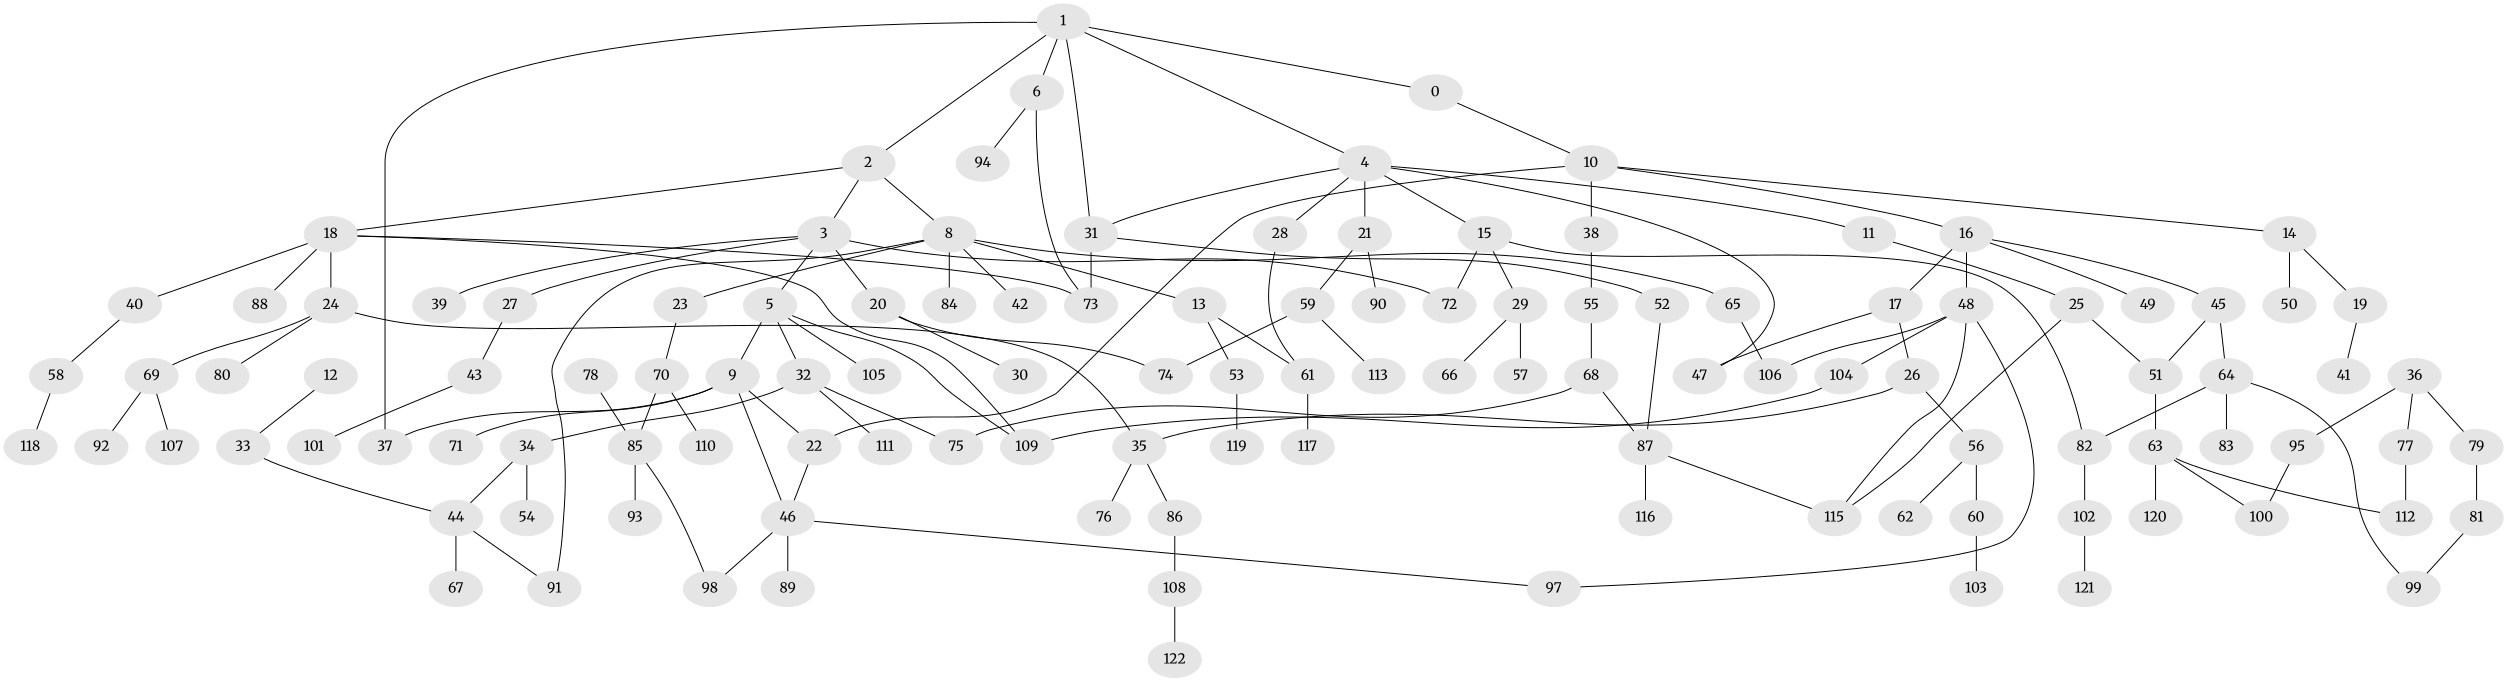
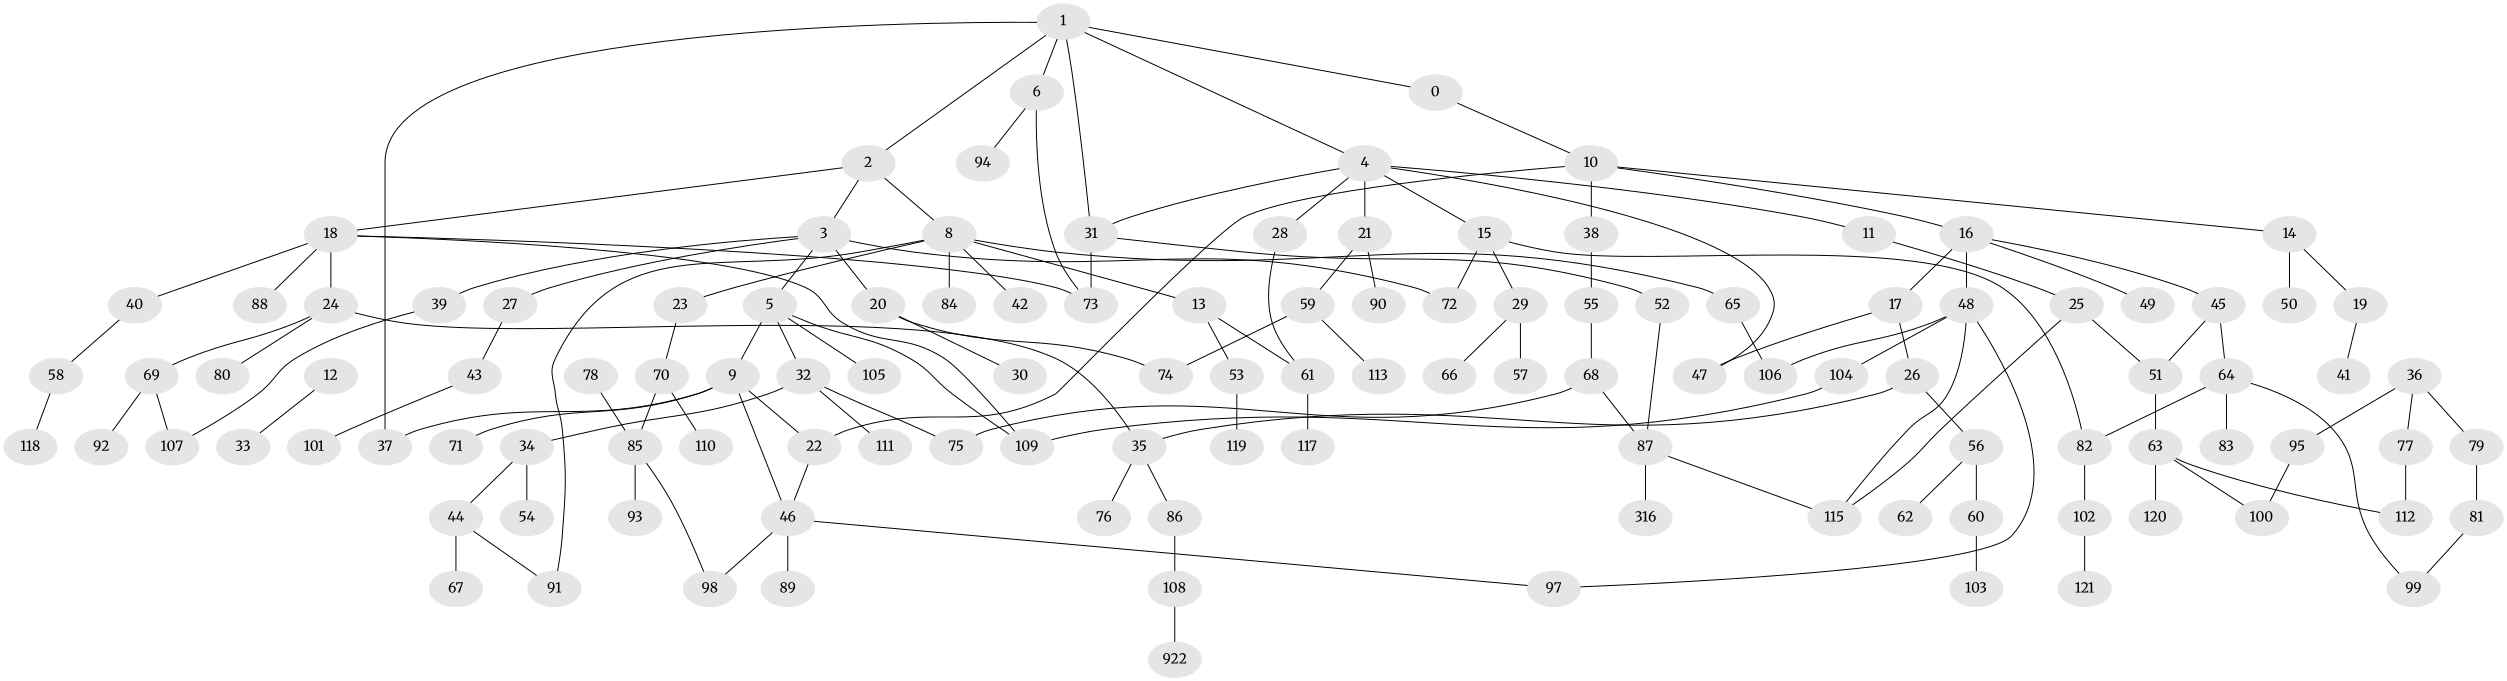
  graph {
    fontname=Merriweather
    node [color=gray90 fontname=Merriweather style=filled]
    edge [fontname=Merriweather]
    1
    2
    4
    6
    n5 [label=0]
    31
    37
    3
    8
    18
    11
    15
    21
    28
    47
    73
    94
    10
    52
    5
    20
    27
    39
    72
    13
    23
    42
    65
    84
    91
    16
    17
    45
    48
    49
    109
    24
    40
    88
    9
    32
    105
    30
    74
    43
    107
    25
    29
    82
    59
    90
    61
    22
    46
    71
    34
    75
    111
    14
    38
    53
    70
    106
    12
    33
    89
    97
    98
    19
    50
    55
    115
    51
    44
    119
    117
    41
    57
    66
    102
    26
    64
    104
    35
    56
    69
    80
    58
    113
    85
    110
    76
    86
    92
    36
    77
    79
    95
    60
    62
    101
    87
    54
    67
    108
    112
    81
    100
    68
    118
    63
    83
    99
    120
-   116
+   116 [label=316]
    103
    93
    78
    121
-   122
+   122 [label=922]
    1 -- 2
    1 -- 4
    1 -- 6
    1 -- n5
    1 -- 31
    1 -- 37
    2 -- 3
    2 -- 8
    2 -- 18
    4 -- 31
    4 -- 11
    4 -- 15
    4 -- 21
    4 -- 28
    4 -- 47
    6 -- 73
    6 -- 94
    n5 -- 10
    31 -- 73
    31 -- 52
    3 -- 5
    3 -- 20
    3 -- 27
    3 -- 39
    3 -- 72
    8 -- 13
    8 -- 23
    8 -- 42
    8 -- 65
    8 -- 84
    8 -- 91
    18 -- 73
    18 -- 109
    18 -- 24
    18 -- 40
    18 -- 88
    11 -- 25
    15 -- 72
    15 -- 29
    15 -- 82
    21 -- 59
    21 -- 90
    28 -- 61
    10 -- 16
    10 -- 22
    10 -- 14
    10 -- 38
    52 -- 87
    5 -- 109
    5 -- 9
    5 -- 32
    5 -- 105
    20 -- 30
    20 -- 74
    27 -- 43
+   39 -- 107
    13 -- 61
    13 -- 53
    23 -- 70
    65 -- 106
    16 -- 17
    16 -- 45
    16 -- 48
    16 -- 49
    17 -- 47
    17 -- 26
    45 -- 51
    45 -- 64
    48 -- 106
    48 -- 97
    48 -- 115
    48 -- 104
    24 -- 35
    24 -- 69
    24 -- 80
    40 -- 58
    9 -- 37
    9 -- 22
    9 -- 46
    9 -- 71
    32 -- 34
    32 -- 75
    32 -- 111
    43 -- 101
    25 -- 115
    25 -- 51
    29 -- 57
    29 -- 66
    82 -- 102
    59 -- 74
    59 -- 113
    61 -- 117
    22 -- 46
    46 -- 89
    46 -- 97
    46 -- 98
    34 -- 44
    34 -- 54
    14 -- 19
    14 -- 50
    38 -- 55
    53 -- 119
    70 -- 85
    70 -- 110
    12 -- 33
-   33 -- 44
    19 -- 41
    55 -- 68
    51 -- 63
    44 -- 91
    44 -- 67
    102 -- 121
    26 -- 35
    26 -- 56
    64 -- 82
    64 -- 83
    64 -- 99
    104 -- 109
    35 -- 76
    35 -- 86
    56 -- 60
    56 -- 62
    69 -- 107
    69 -- 92
    58 -- 118
    85 -- 98
    85 -- 93
    86 -- 108
    36 -- 77
    36 -- 79
    36 -- 95
    77 -- 112
    79 -- 81
    95 -- 100
    60 -- 103
    87 -- 115
    87 -- 116
    108 -- 122
    81 -- 99
    68 -- 75
    68 -- 87
    63 -- 112
    63 -- 100
    63 -- 120
    78 -- 85
  }
